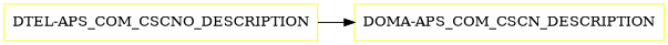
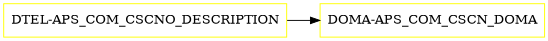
  digraph {
    rankdir=LR
    node [color=yellow shape=box]
    "DTEL-APS_COM_CSCNO_DESCRIPTION"
-   "DOMA-APS_COM_CSCN_DESCRIPTION"
+   "DOMA-APS_COM_CSCN_DESCRIPTION" [label="DOMA-APS_COM_CSCN_DOMA"]
    "DTEL-APS_COM_CSCNO_DESCRIPTION" -> "DOMA-APS_COM_CSCN_DESCRIPTION"
  }
